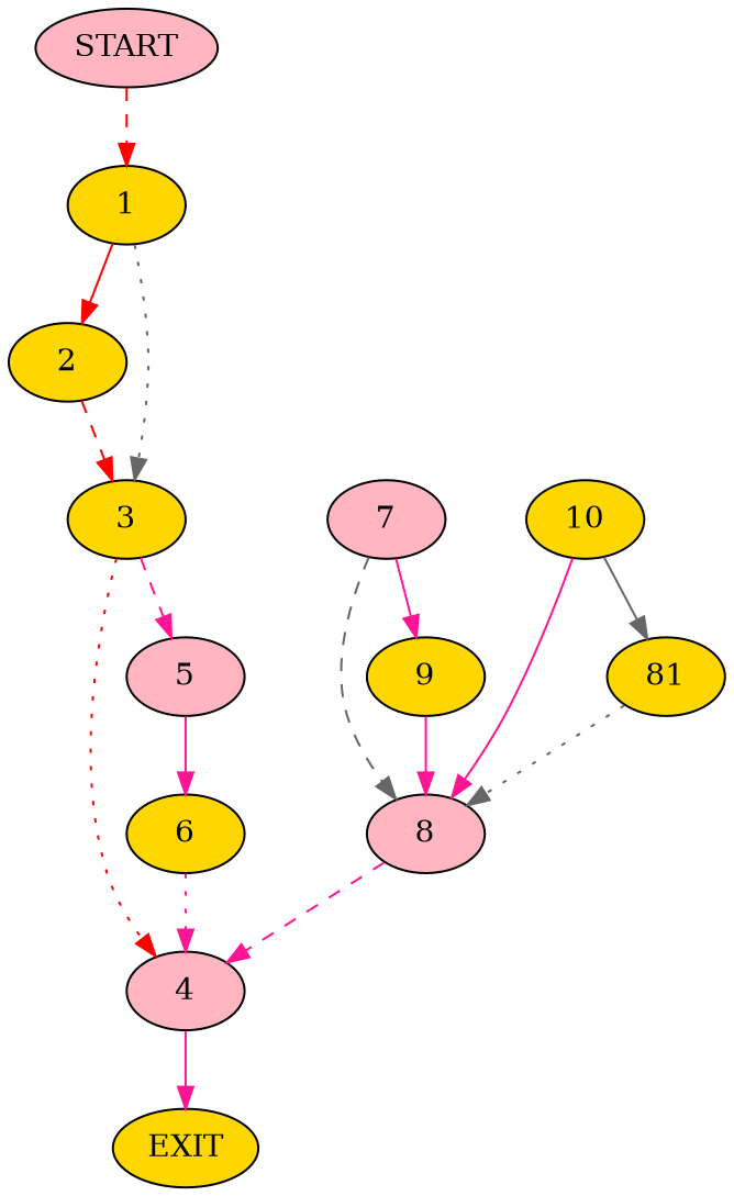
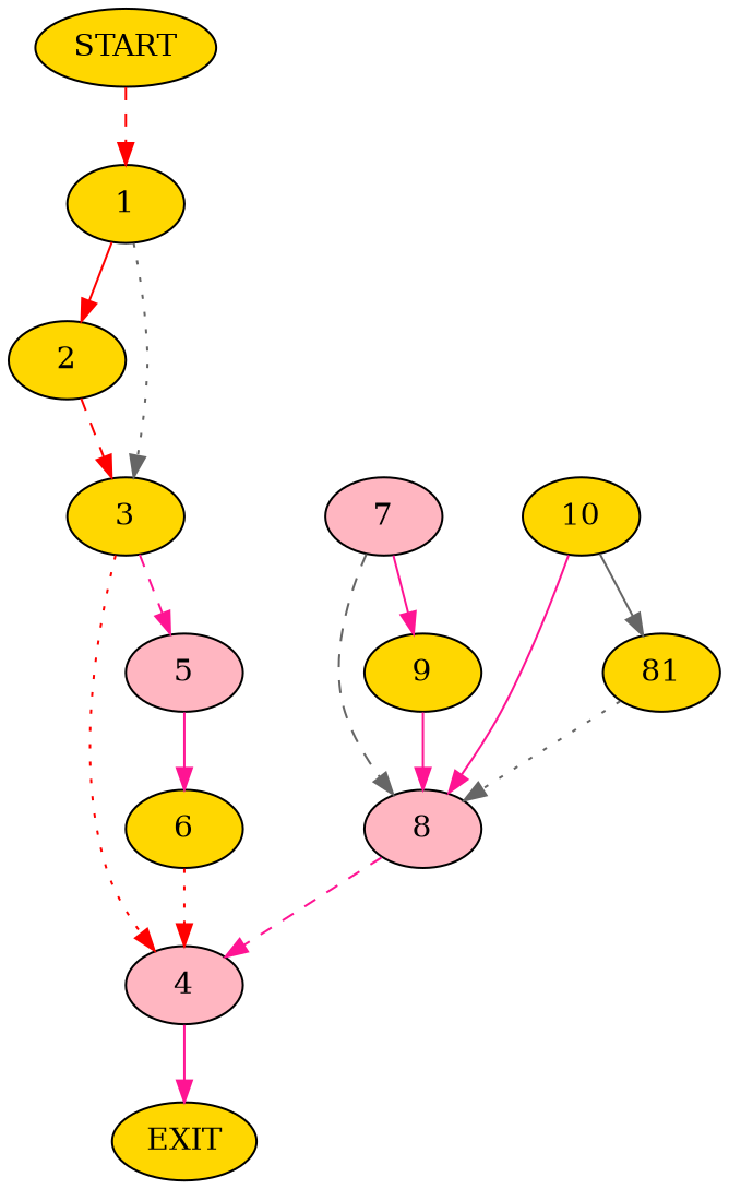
  digraph {
    node [fillcolor=gold style=filled]
    edge [color=deeppink style=solid]
-   n1 [fillcolor=lightpink label=START]
+   n1 [label=START]
    1
    2
    3
    n5 [label=EXIT]
    4 [fillcolor=lightpink]
    5 [fillcolor=lightpink]
    6
    7 [fillcolor=lightpink]
    8 [fillcolor=lightpink]
    9
    10
    n13 [label=81]
    n1 -> 1 [color=red style=dashed]
    1 -> 2 [color=red]
    1 -> 3 [color=gray40 style=dotted]
    2 -> 3 [color=red style=dashed]
    3 -> 4 [color=red style=dotted]
    3 -> 5 [style=dashed]
    4 -> n5
    5 -> 6
-   6 -> 4 [style=dotted]
+   6 -> 4 [color=red style=dotted]
    7 -> 8 [color=gray40 style=dashed]
    7 -> 9
    8 -> 4 [style=dashed]
    9 -> 8
    10 -> 8
    10 -> n13 [color=gray40]
    n13 -> 8 [color=gray40 style=dotted]
  }
